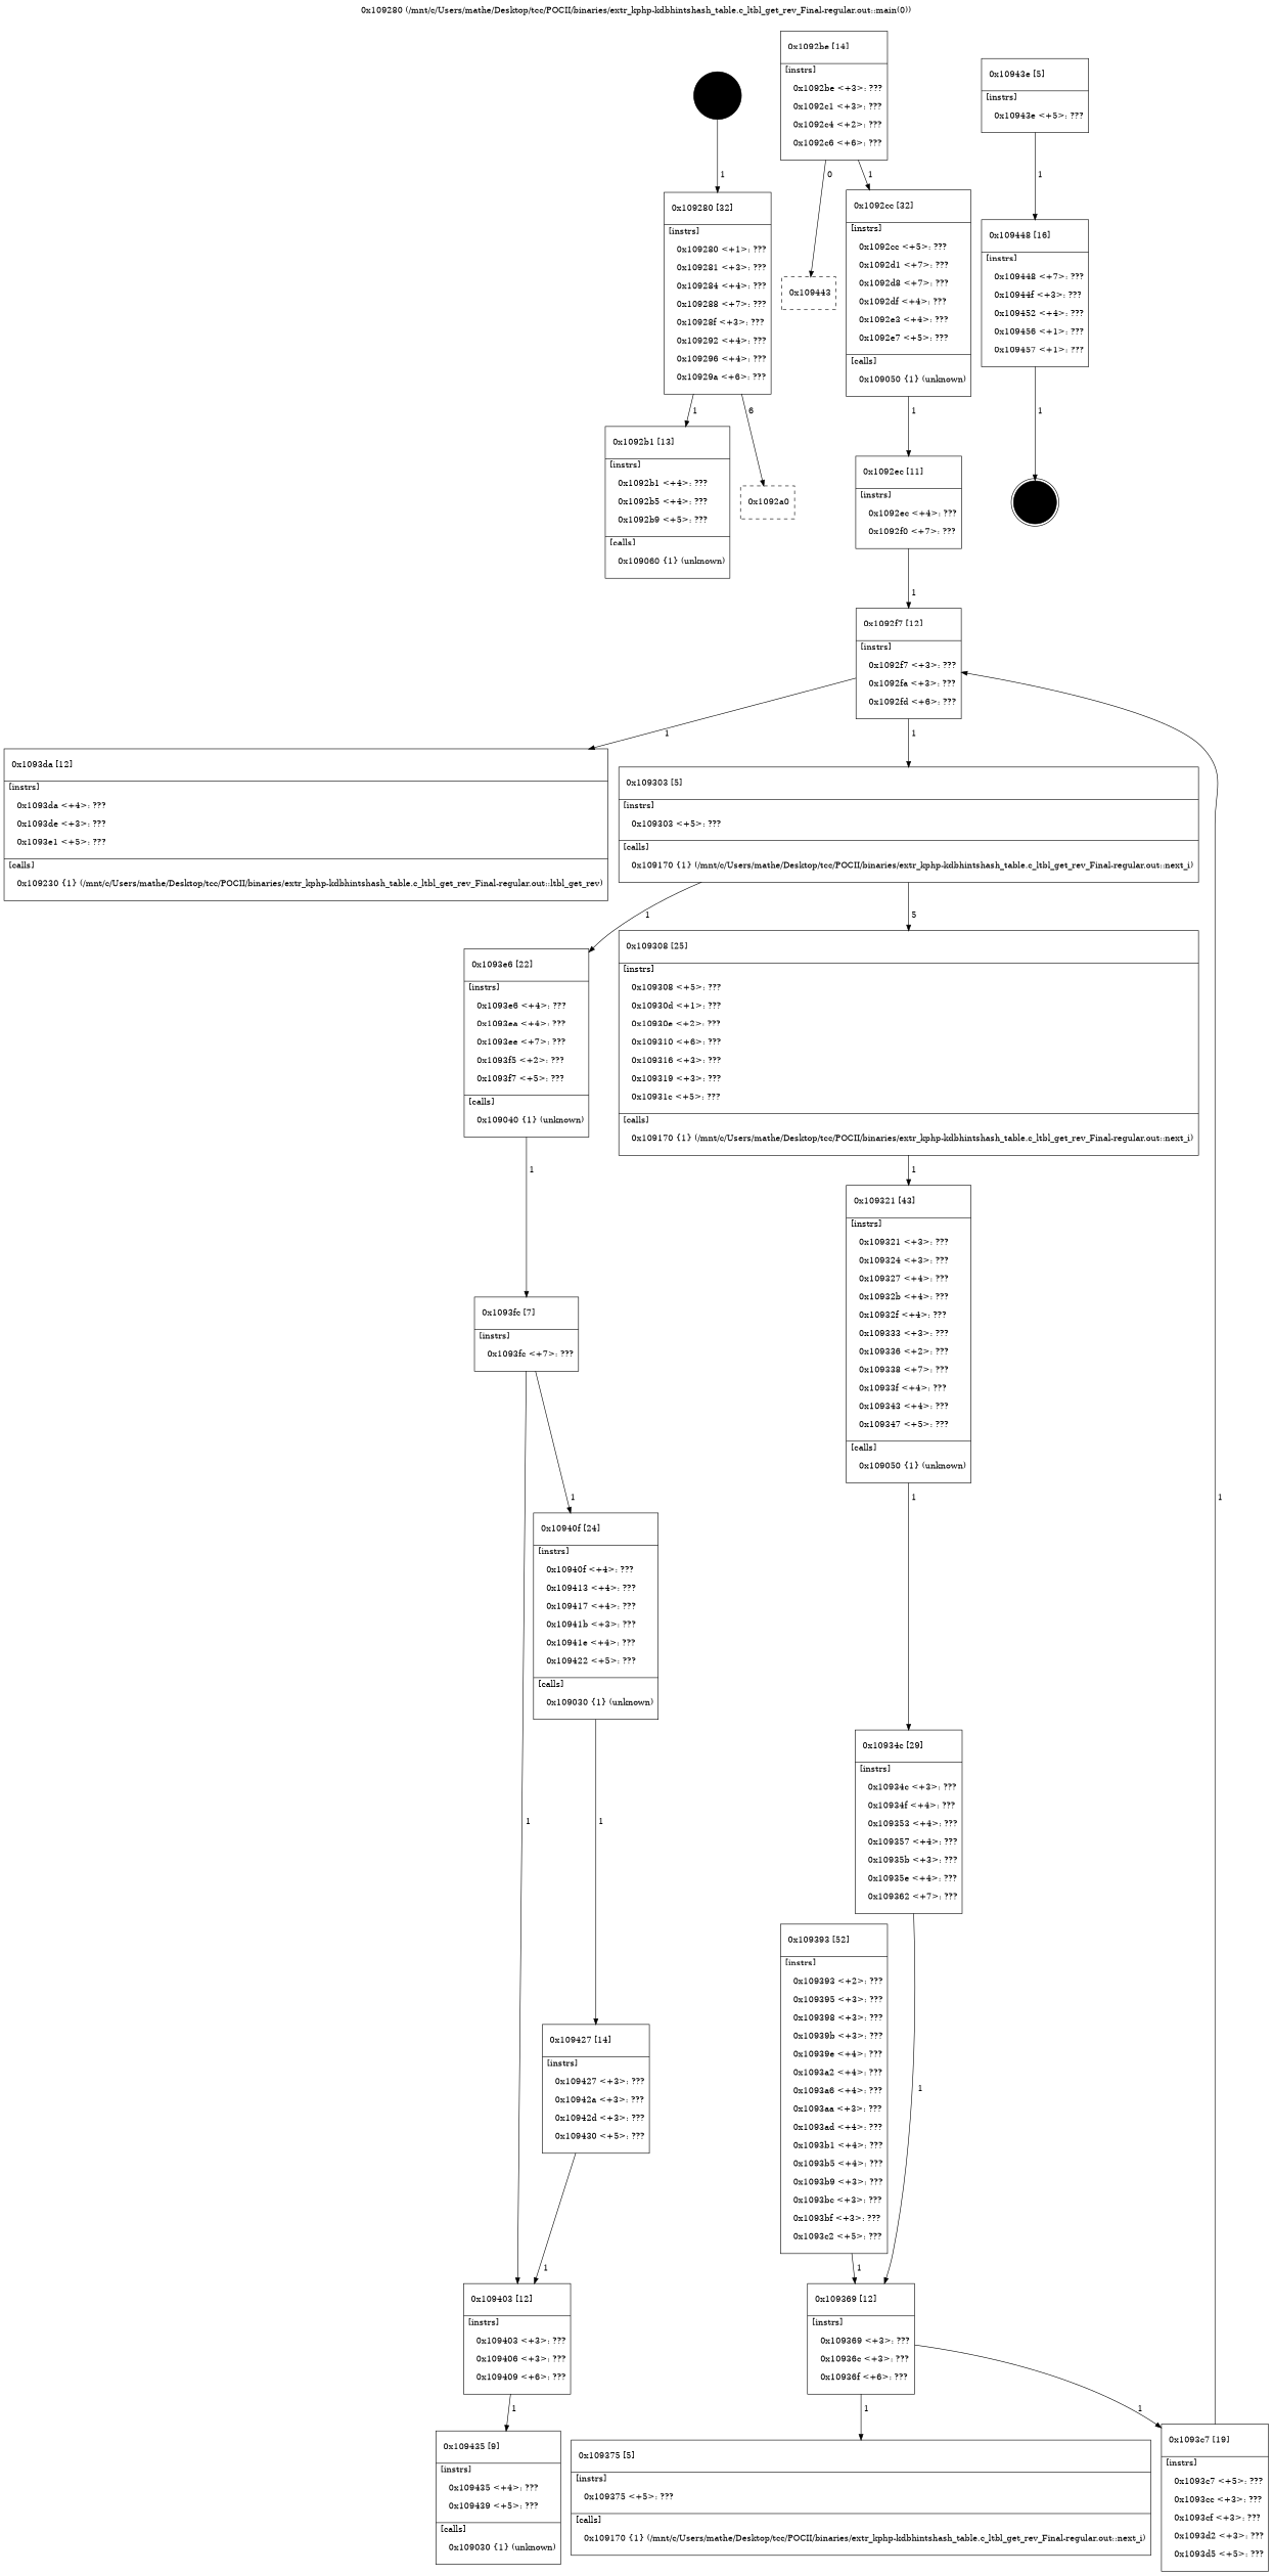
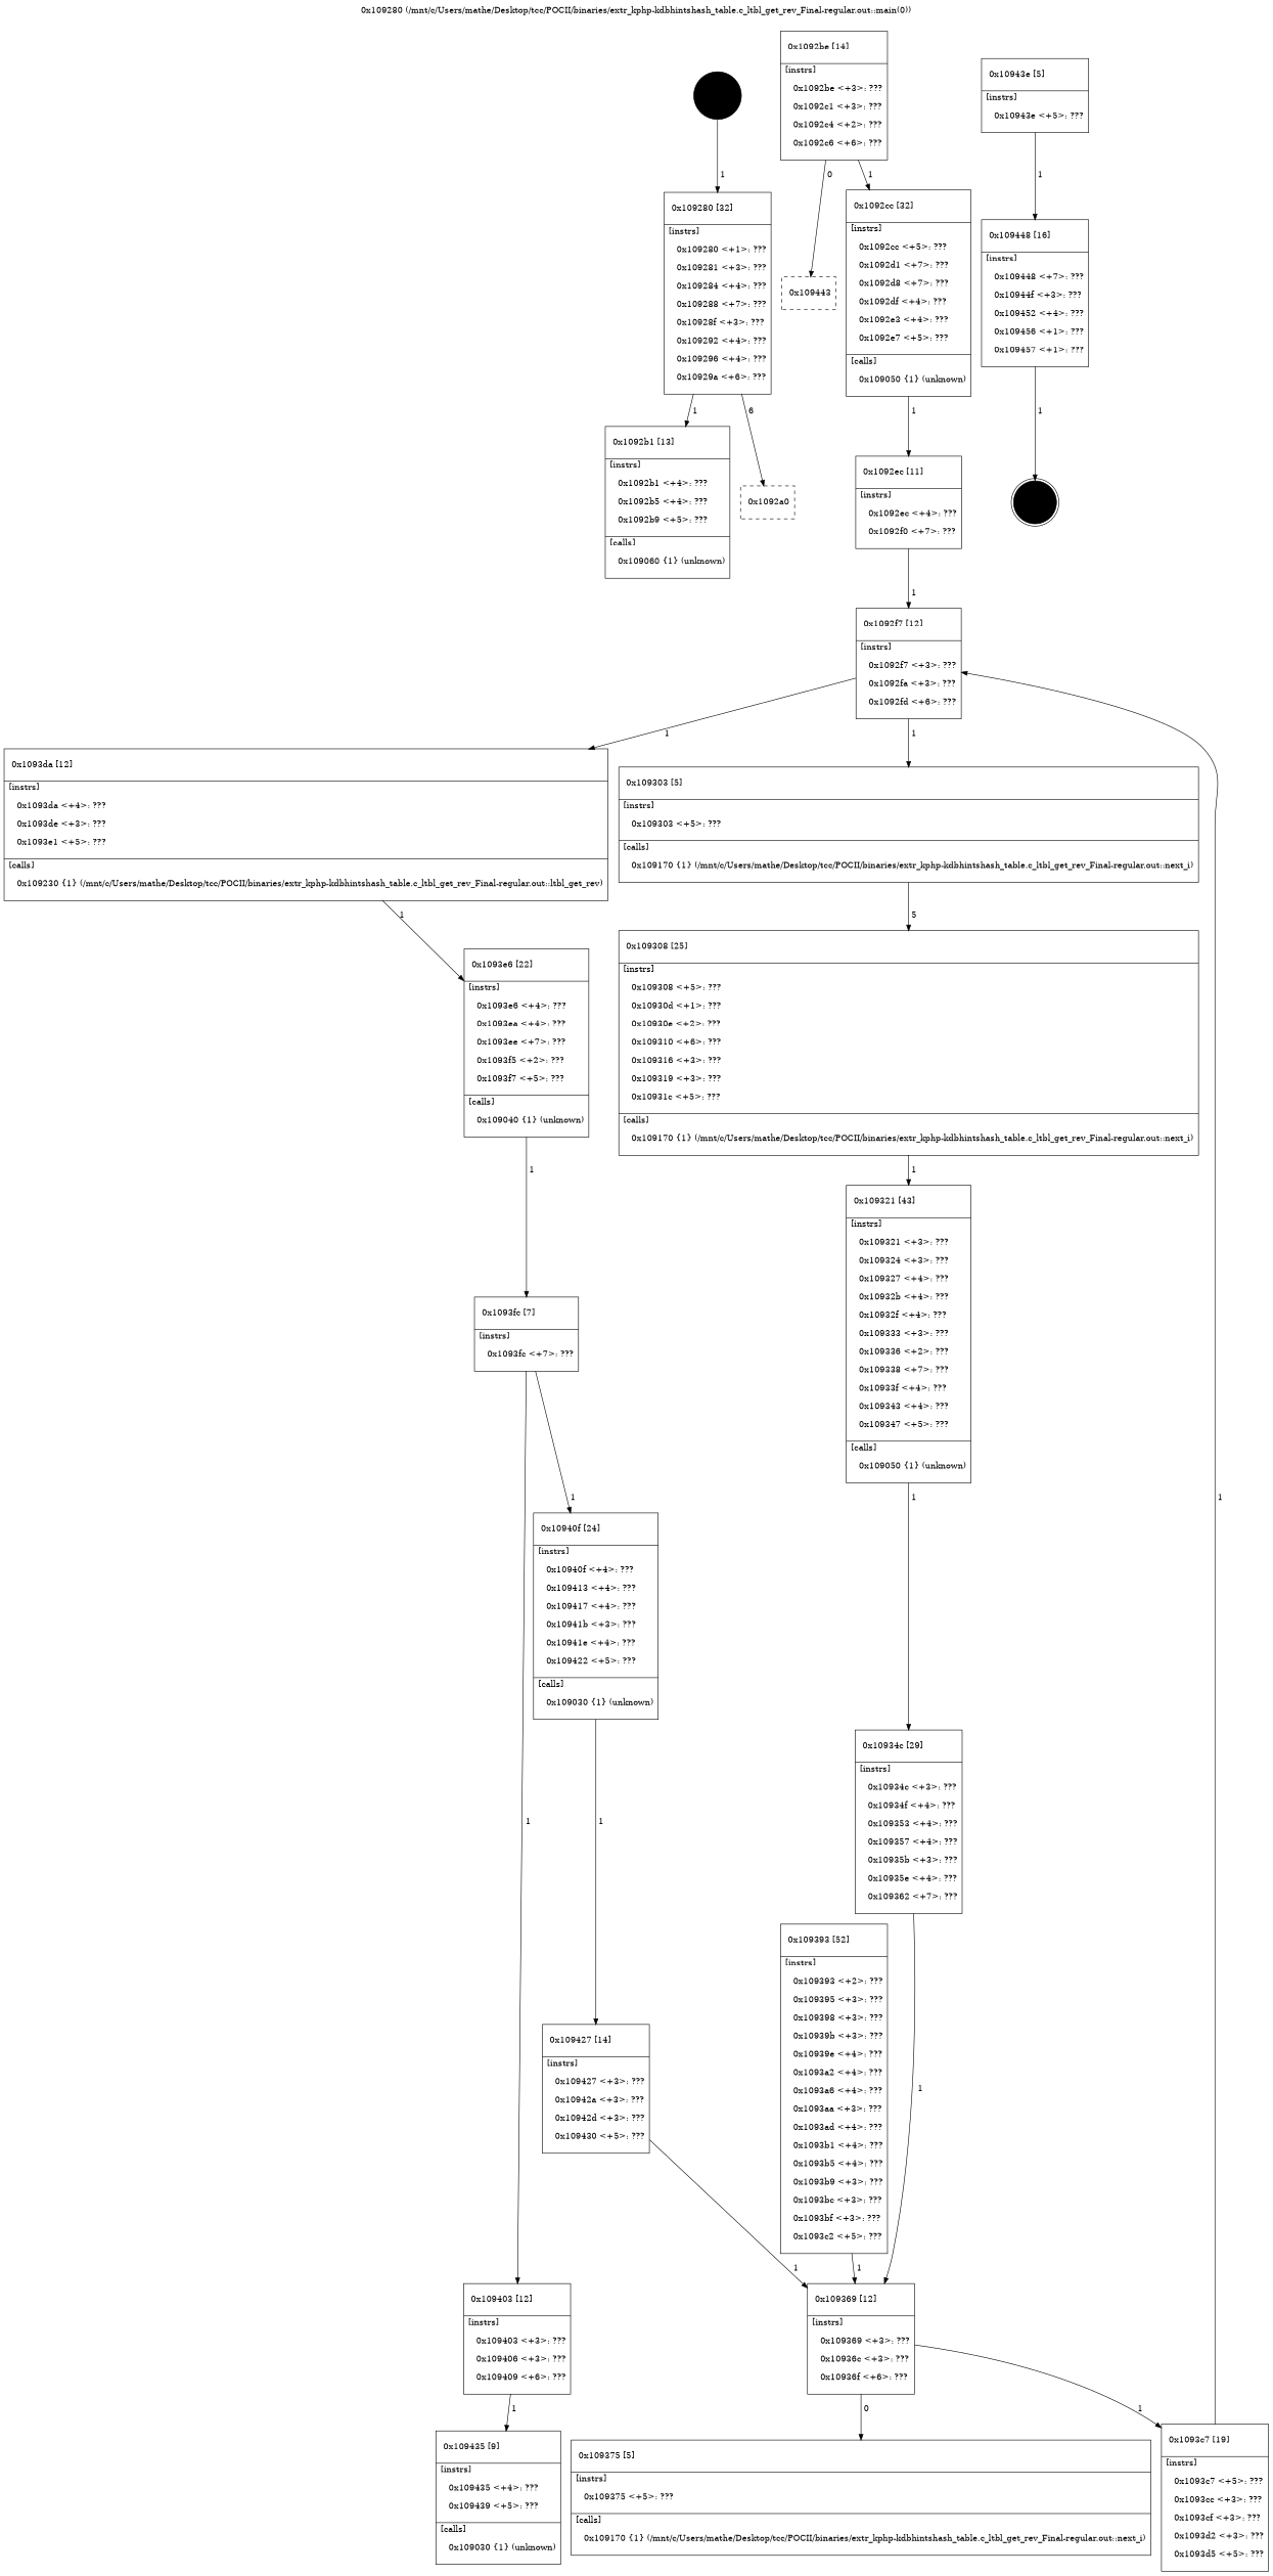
  digraph {
    label="0x109280 (/mnt/c/Users/mathe/Desktop/tcc/POCII/binaries/extr_kphp-kdbhintshash_table.c_ltbl_get_rev_Final-regular.out::main(0))"
    labelloc=t
    node [shape=record]
    Entry [fillcolor=black height=0.3 shape=circle style=filled width=0.3]
    n2 [label="{\n     0x109280 [32]\l\n     | [instrs]\l\n     &nbsp;&nbsp;0x109280 \<+1\>: ???\l\n     &nbsp;&nbsp;0x109281 \<+3\>: ???\l\n     &nbsp;&nbsp;0x109284 \<+4\>: ???\l\n     &nbsp;&nbsp;0x109288 \<+7\>: ???\l\n     &nbsp;&nbsp;0x10928f \<+3\>: ???\l\n     &nbsp;&nbsp;0x109292 \<+4\>: ???\l\n     &nbsp;&nbsp;0x109296 \<+4\>: ???\l\n     &nbsp;&nbsp;0x10929a \<+6\>: ???\l\n  }"]
    n3 [label="{\n     0x1092b1 [13]\l\n     | [instrs]\l\n     &nbsp;&nbsp;0x1092b1 \<+4\>: ???\l\n     &nbsp;&nbsp;0x1092b5 \<+4\>: ???\l\n     &nbsp;&nbsp;0x1092b9 \<+5\>: ???\l\n     | [calls]\l\n     &nbsp;&nbsp;0x109060 \{1\} (unknown)\l\n  }"]
    n4 [label="{\n     0x1092a0\l\n  }" style=dashed]
    n5 [label="{\n     0x1092be [14]\l\n     | [instrs]\l\n     &nbsp;&nbsp;0x1092be \<+3\>: ???\l\n     &nbsp;&nbsp;0x1092c1 \<+3\>: ???\l\n     &nbsp;&nbsp;0x1092c4 \<+2\>: ???\l\n     &nbsp;&nbsp;0x1092c6 \<+6\>: ???\l\n  }"]
    n6 [label="{\n     0x109443\l\n  }" style=dashed]
    n7 [label="{\n     0x1092cc [32]\l\n     | [instrs]\l\n     &nbsp;&nbsp;0x1092cc \<+5\>: ???\l\n     &nbsp;&nbsp;0x1092d1 \<+7\>: ???\l\n     &nbsp;&nbsp;0x1092d8 \<+7\>: ???\l\n     &nbsp;&nbsp;0x1092df \<+4\>: ???\l\n     &nbsp;&nbsp;0x1092e3 \<+4\>: ???\l\n     &nbsp;&nbsp;0x1092e7 \<+5\>: ???\l\n     | [calls]\l\n     &nbsp;&nbsp;0x109050 \{1\} (unknown)\l\n  }"]
    n8 [label="{\n     0x1092ec [11]\l\n     | [instrs]\l\n     &nbsp;&nbsp;0x1092ec \<+4\>: ???\l\n     &nbsp;&nbsp;0x1092f0 \<+7\>: ???\l\n  }"]
    n9 [label="{\n     0x1092f7 [12]\l\n     | [instrs]\l\n     &nbsp;&nbsp;0x1092f7 \<+3\>: ???\l\n     &nbsp;&nbsp;0x1092fa \<+3\>: ???\l\n     &nbsp;&nbsp;0x1092fd \<+6\>: ???\l\n  }"]
    Exit [fillcolor=black height=0.3 peripheries=2 shape=circle style=filled width=0.3]
    n11 [label="{\n     0x1093da [12]\l\n     | [instrs]\l\n     &nbsp;&nbsp;0x1093da \<+4\>: ???\l\n     &nbsp;&nbsp;0x1093de \<+3\>: ???\l\n     &nbsp;&nbsp;0x1093e1 \<+5\>: ???\l\n     | [calls]\l\n     &nbsp;&nbsp;0x109230 \{1\} (/mnt/c/Users/mathe/Desktop/tcc/POCII/binaries/extr_kphp-kdbhintshash_table.c_ltbl_get_rev_Final-regular.out::ltbl_get_rev)\l\n  }"]
    n12 [label="{\n     0x109303 [5]\l\n     | [instrs]\l\n     &nbsp;&nbsp;0x109303 \<+5\>: ???\l\n     | [calls]\l\n     &nbsp;&nbsp;0x109170 \{1\} (/mnt/c/Users/mathe/Desktop/tcc/POCII/binaries/extr_kphp-kdbhintshash_table.c_ltbl_get_rev_Final-regular.out::next_i)\l\n  }"]
    n13 [label="{\n     0x1093e6 [22]\l\n     | [instrs]\l\n     &nbsp;&nbsp;0x1093e6 \<+4\>: ???\l\n     &nbsp;&nbsp;0x1093ea \<+4\>: ???\l\n     &nbsp;&nbsp;0x1093ee \<+7\>: ???\l\n     &nbsp;&nbsp;0x1093f5 \<+2\>: ???\l\n     &nbsp;&nbsp;0x1093f7 \<+5\>: ???\l\n     | [calls]\l\n     &nbsp;&nbsp;0x109040 \{1\} (unknown)\l\n  }"]
    n14 [label="{\n     0x109308 [25]\l\n     | [instrs]\l\n     &nbsp;&nbsp;0x109308 \<+5\>: ???\l\n     &nbsp;&nbsp;0x10930d \<+1\>: ???\l\n     &nbsp;&nbsp;0x10930e \<+2\>: ???\l\n     &nbsp;&nbsp;0x109310 \<+6\>: ???\l\n     &nbsp;&nbsp;0x109316 \<+3\>: ???\l\n     &nbsp;&nbsp;0x109319 \<+3\>: ???\l\n     &nbsp;&nbsp;0x10931c \<+5\>: ???\l\n     | [calls]\l\n     &nbsp;&nbsp;0x109170 \{1\} (/mnt/c/Users/mathe/Desktop/tcc/POCII/binaries/extr_kphp-kdbhintshash_table.c_ltbl_get_rev_Final-regular.out::next_i)\l\n  }"]
    n15 [label="{\n     0x1093fc [7]\l\n     | [instrs]\l\n     &nbsp;&nbsp;0x1093fc \<+7\>: ???\l\n  }"]
    n16 [label="{\n     0x109321 [43]\l\n     | [instrs]\l\n     &nbsp;&nbsp;0x109321 \<+3\>: ???\l\n     &nbsp;&nbsp;0x109324 \<+3\>: ???\l\n     &nbsp;&nbsp;0x109327 \<+4\>: ???\l\n     &nbsp;&nbsp;0x10932b \<+4\>: ???\l\n     &nbsp;&nbsp;0x10932f \<+4\>: ???\l\n     &nbsp;&nbsp;0x109333 \<+3\>: ???\l\n     &nbsp;&nbsp;0x109336 \<+2\>: ???\l\n     &nbsp;&nbsp;0x109338 \<+7\>: ???\l\n     &nbsp;&nbsp;0x10933f \<+4\>: ???\l\n     &nbsp;&nbsp;0x109343 \<+4\>: ???\l\n     &nbsp;&nbsp;0x109347 \<+5\>: ???\l\n     | [calls]\l\n     &nbsp;&nbsp;0x109050 \{1\} (unknown)\l\n  }"]
    n17 [label="{\n     0x10934c [29]\l\n     | [instrs]\l\n     &nbsp;&nbsp;0x10934c \<+3\>: ???\l\n     &nbsp;&nbsp;0x10934f \<+4\>: ???\l\n     &nbsp;&nbsp;0x109353 \<+4\>: ???\l\n     &nbsp;&nbsp;0x109357 \<+4\>: ???\l\n     &nbsp;&nbsp;0x10935b \<+3\>: ???\l\n     &nbsp;&nbsp;0x10935e \<+4\>: ???\l\n     &nbsp;&nbsp;0x109362 \<+7\>: ???\l\n  }"]
    n18 [label="{\n     0x109369 [12]\l\n     | [instrs]\l\n     &nbsp;&nbsp;0x109369 \<+3\>: ???\l\n     &nbsp;&nbsp;0x10936c \<+3\>: ???\l\n     &nbsp;&nbsp;0x10936f \<+6\>: ???\l\n  }"]
    n19 [label="{\n     0x1093c7 [19]\l\n     | [instrs]\l\n     &nbsp;&nbsp;0x1093c7 \<+5\>: ???\l\n     &nbsp;&nbsp;0x1093cc \<+3\>: ???\l\n     &nbsp;&nbsp;0x1093cf \<+3\>: ???\l\n     &nbsp;&nbsp;0x1093d2 \<+3\>: ???\l\n     &nbsp;&nbsp;0x1093d5 \<+5\>: ???\l\n  }"]
    n20 [label="{\n     0x109375 [5]\l\n     | [instrs]\l\n     &nbsp;&nbsp;0x109375 \<+5\>: ???\l\n     | [calls]\l\n     &nbsp;&nbsp;0x109170 \{1\} (/mnt/c/Users/mathe/Desktop/tcc/POCII/binaries/extr_kphp-kdbhintshash_table.c_ltbl_get_rev_Final-regular.out::next_i)\l\n  }"]
    n21 [label="{\n     0x109393 [52]\l\n     | [instrs]\l\n     &nbsp;&nbsp;0x109393 \<+2\>: ???\l\n     &nbsp;&nbsp;0x109395 \<+3\>: ???\l\n     &nbsp;&nbsp;0x109398 \<+3\>: ???\l\n     &nbsp;&nbsp;0x10939b \<+3\>: ???\l\n     &nbsp;&nbsp;0x10939e \<+4\>: ???\l\n     &nbsp;&nbsp;0x1093a2 \<+4\>: ???\l\n     &nbsp;&nbsp;0x1093a6 \<+4\>: ???\l\n     &nbsp;&nbsp;0x1093aa \<+3\>: ???\l\n     &nbsp;&nbsp;0x1093ad \<+4\>: ???\l\n     &nbsp;&nbsp;0x1093b1 \<+4\>: ???\l\n     &nbsp;&nbsp;0x1093b5 \<+4\>: ???\l\n     &nbsp;&nbsp;0x1093b9 \<+3\>: ???\l\n     &nbsp;&nbsp;0x1093bc \<+3\>: ???\l\n     &nbsp;&nbsp;0x1093bf \<+3\>: ???\l\n     &nbsp;&nbsp;0x1093c2 \<+5\>: ???\l\n  }"]
    n22 [label="{\n     0x109448 [16]\l\n     | [instrs]\l\n     &nbsp;&nbsp;0x109448 \<+7\>: ???\l\n     &nbsp;&nbsp;0x10944f \<+3\>: ???\l\n     &nbsp;&nbsp;0x109452 \<+4\>: ???\l\n     &nbsp;&nbsp;0x109456 \<+1\>: ???\l\n     &nbsp;&nbsp;0x109457 \<+1\>: ???\l\n  }"]
    n23 [label="{\n     0x109403 [12]\l\n     | [instrs]\l\n     &nbsp;&nbsp;0x109403 \<+3\>: ???\l\n     &nbsp;&nbsp;0x109406 \<+3\>: ???\l\n     &nbsp;&nbsp;0x109409 \<+6\>: ???\l\n  }"]
    n24 [label="{\n     0x10940f [24]\l\n     | [instrs]\l\n     &nbsp;&nbsp;0x10940f \<+4\>: ???\l\n     &nbsp;&nbsp;0x109413 \<+4\>: ???\l\n     &nbsp;&nbsp;0x109417 \<+4\>: ???\l\n     &nbsp;&nbsp;0x10941b \<+3\>: ???\l\n     &nbsp;&nbsp;0x10941e \<+4\>: ???\l\n     &nbsp;&nbsp;0x109422 \<+5\>: ???\l\n     | [calls]\l\n     &nbsp;&nbsp;0x109030 \{1\} (unknown)\l\n  }"]
    n25 [label="{\n     0x109435 [9]\l\n     | [instrs]\l\n     &nbsp;&nbsp;0x109435 \<+4\>: ???\l\n     &nbsp;&nbsp;0x109439 \<+5\>: ???\l\n     | [calls]\l\n     &nbsp;&nbsp;0x109030 \{1\} (unknown)\l\n  }"]
    n26 [label="{\n     0x109427 [14]\l\n     | [instrs]\l\n     &nbsp;&nbsp;0x109427 \<+3\>: ???\l\n     &nbsp;&nbsp;0x10942a \<+3\>: ???\l\n     &nbsp;&nbsp;0x10942d \<+3\>: ???\l\n     &nbsp;&nbsp;0x109430 \<+5\>: ???\l\n  }"]
    n27 [label="{\n     0x10943e [5]\l\n     | [instrs]\l\n     &nbsp;&nbsp;0x10943e \<+5\>: ???\l\n  }"]
    Entry -> n2 [label=" 1"]
    n2 -> n3 [label=" 1"]
    n2 -> n4 [label=" 6"]
    n5 -> n6 [label=" 0"]
    n5 -> n7 [label=" 1"]
    n7 -> n8 [label=" 1"]
    n8 -> n9 [label=" 1"]
    n9 -> n11 [label=" 1"]
    n9 -> n12 [label=" 1"]
-   n12 -> n13 [label=" 1"]
+   n11 -> n13 [label=" 1"]
    n12 -> n14 [label=" 5"]
    n13 -> n15 [label=" 1"]
    n14 -> n16 [label=" 1"]
    n15 -> n23 [label=" 1"]
    n15 -> n24 [label=" 1"]
    n16 -> n17 [label=" 1"]
    n17 -> n18 [label=" 1"]
    n18 -> n19 [label=" 1"]
-   n18 -> n20 [label=" 1"]
+   n18 -> n20 [label=" 0"]
    n19 -> n9 [label=" 1"]
    n21 -> n18 [label=" 1"]
    n22 -> Exit [label=" 1"]
    n23 -> n25 [label=" 1"]
    n24 -> n26 [label=" 1"]
-   n26 -> n23 [label=" 1"]
+   n26 -> n18 [label=" 1"]
    n27 -> n22 [label=" 1"]
  }
